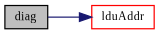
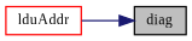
  digraph {
    rankdir=LR
    fontname="Liberation Serif"
    node [fontname="Liberation Serif" fontsize=10 shape=record]
    n1 [color=black fillcolor=grey75 fontcolor=black height=0.2 label=diag style=filled width=0.4]
    n2 [color=red height=0.2 label=lduAddr width=0.4]
-   n1 -> n2 [color=midnightblue fontname="Liberation Serif" fontsize=10 labelfontname=FreeSans labelfontsize=10 style=solid]
+   n2 -> n1 [color=midnightblue fontname="Liberation Serif" fontsize=10 labelfontname=FreeSans labelfontsize=10 style=solid]
  }
